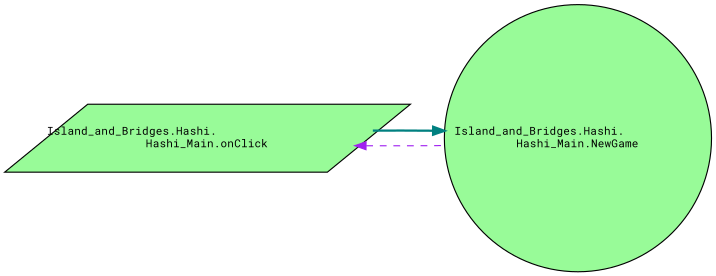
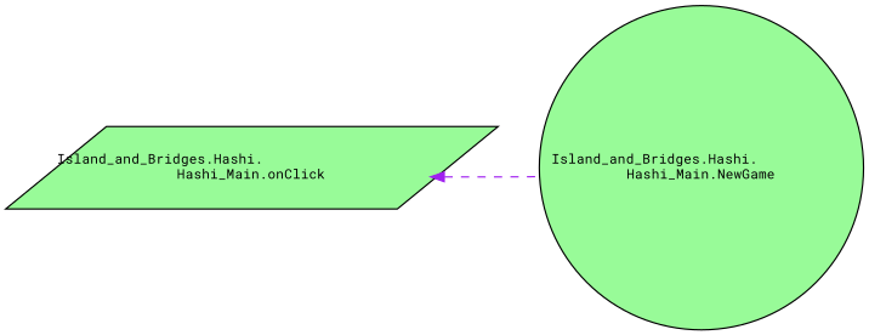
  digraph {
    rankdir=LR
    fontname="Roboto Mono"
    node [color=black fillcolor=palegreen fontname="Roboto Mono" fontsize=10 style=filled]
    edge [dir=back fontname="Roboto Mono" fontsize=10 labelfontname=Helvetica labelfontsize=10]
    n1 [fontcolor=black height=0.2 label="Island_and_Bridges.Hashi.\lHashi_Main.onClick" shape=parallelogram width=0.4]
    n2 [height=0.2 label="Island_and_Bridges.Hashi.\lHashi_Main.NewGame" shape=circle width=0.4]
    n1 -> n2 [color=purple style=dashed]
-   n2 -> n1 [color=teal style=bold]
  }
